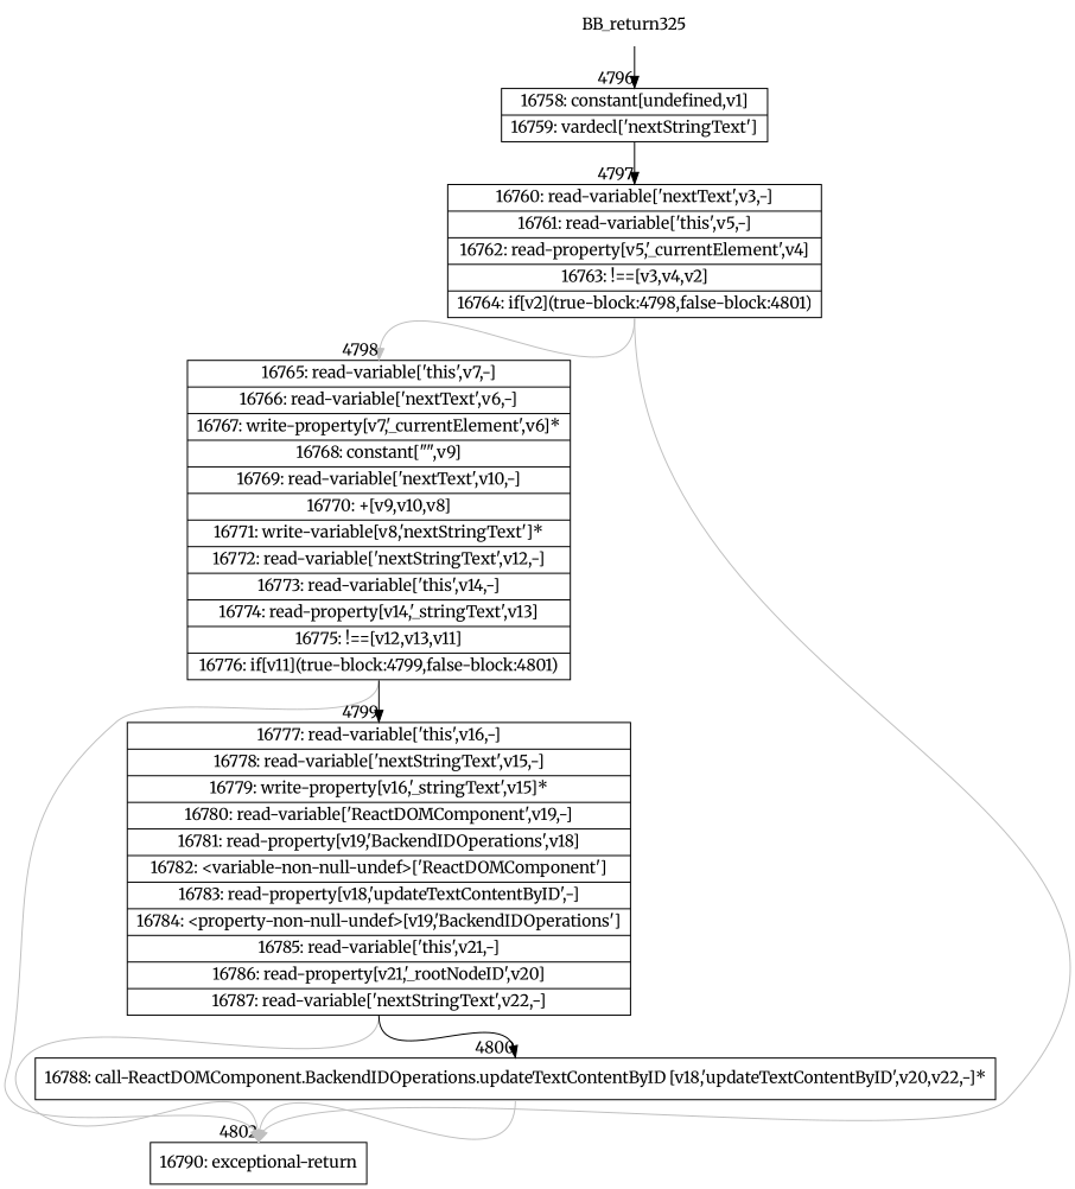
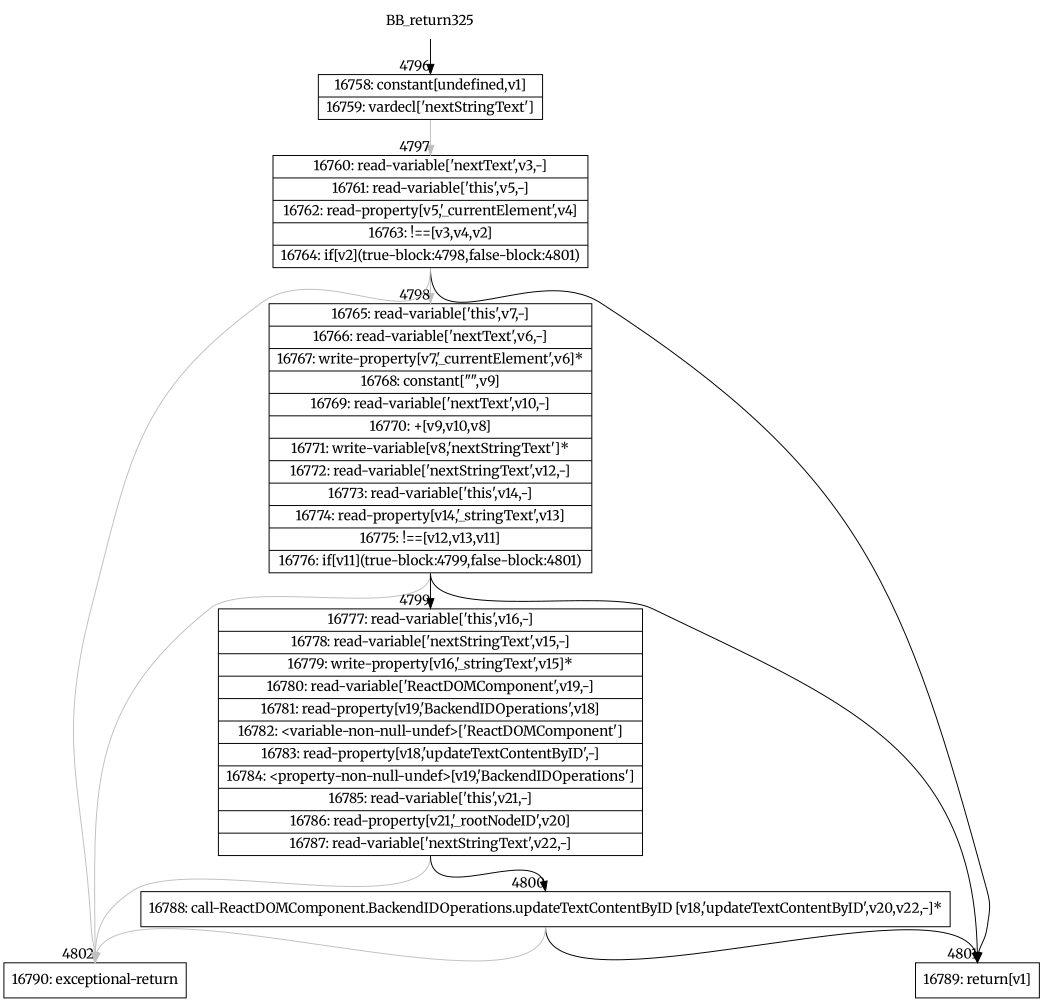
  digraph {
    fontname=Merriweather
    rankdir=TD
    node [fontname=Merriweather shape=record]
    edge [fontname=Merriweather headport=n tailport=s]
    n1 [label=BB_return325 shape=none]
    n2 [label="{16758: constant[undefined,v1]|16759: vardecl['nextStringText']}"]
    n3 [label="{16760: read-variable['nextText',v3,-]|16761: read-variable['this',v5,-]|16762: read-property[v5,'_currentElement',v4]|16763: !==[v3,v4,v2]|16764: if[v2](true-block:4798,false-block:4801)}"]
    n4 [label="{16765: read-variable['this',v7,-]|16766: read-variable['nextText',v6,-]|16767: write-property[v7,'_currentElement',v6]*|16768: constant[\"\",v9]|16769: read-variable['nextText',v10,-]|16770: +[v9,v10,v8]|16771: write-variable[v8,'nextStringText']*|16772: read-variable['nextStringText',v12,-]|16773: read-variable['this',v14,-]|16774: read-property[v14,'_stringText',v13]|16775: !==[v12,v13,v11]|16776: if[v11](true-block:4799,false-block:4801)}"]
+   n5 [label="{16789: return[v1]}"]
    n6 [label="{16790: exceptional-return}"]
    n7 [label="{16777: read-variable['this',v16,-]|16778: read-variable['nextStringText',v15,-]|16779: write-property[v16,'_stringText',v15]*|16780: read-variable['ReactDOMComponent',v19,-]|16781: read-property[v19,'BackendIDOperations',v18]|16782: \<variable-non-null-undef\>['ReactDOMComponent']|16783: read-property[v18,'updateTextContentByID',-]|16784: \<property-non-null-undef\>[v19,'BackendIDOperations']|16785: read-variable['this',v21,-]|16786: read-property[v21,'_rootNodeID',v20]|16787: read-variable['nextStringText',v22,-]}"]
    n8 [label="{16788: call-ReactDOMComponent.BackendIDOperations.updateTextContentByID [v18,'updateTextContentByID',v20,v22,-]*}"]
    n1 -> n2 [headlabel="    4796"]
-   n2 -> n3 [headlabel="      4797"]
+   n2 -> n3 [headlabel="      4797" color=gray]
    n3 -> n4 [color=gray headlabel="      4798"]
+   n3 -> n5 [headlabel="      4801"]
    n3 -> n6 [color=gray headlabel="      4802"]
+   n4 -> n5
    n4 -> n6 [color=gray]
    n4 -> n7 [headlabel="      4799"]
    n7 -> n6 [color=gray]
    n7 -> n8 [headlabel="      4800"]
+   n8 -> n5
    n8 -> n6 [color=gray]
  }
